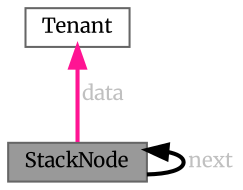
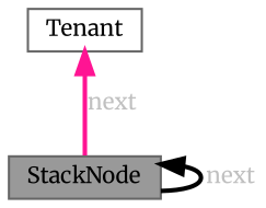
  digraph {
    fontname=Merriweather
    node [color=gray40 fontname=Merriweather fontsize=10 shape=box style=filled]
    edge [dir=back fontcolor=grey fontname=Merriweather fontsize=10 labelfontname=Helvetica labelfontsize=10 style=bold]
    n1 [fillcolor=grey60 fontcolor=black height=0.2 label=StackNode width=0.4]
    n2 [fillcolor=white height=0.2 label=Tenant width=0.4]
    n1 -> n1 [color=black label=" next"]
-   n2 -> n1 [color=deeppink label=" data"]
+   n2 -> n1 [color=deeppink label=" next"]
  }
